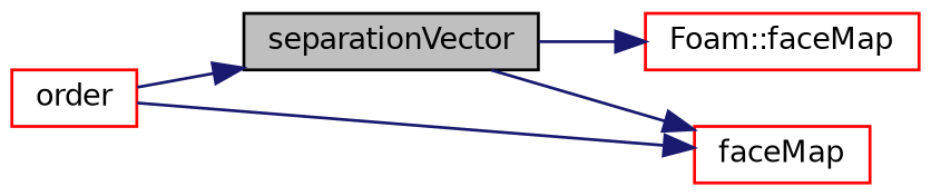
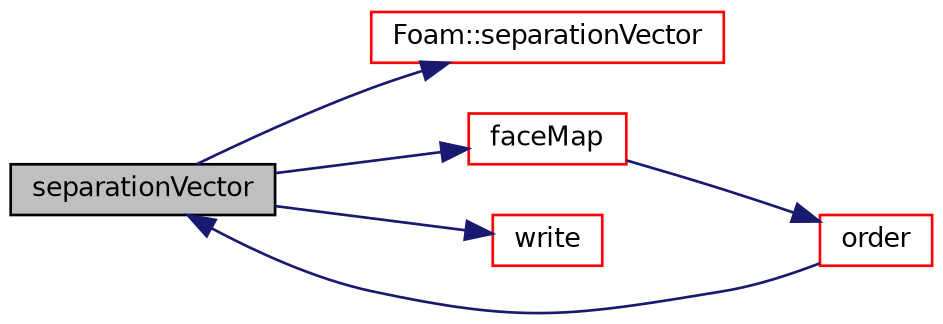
  digraph {
    rankdir=LR
    node [color=red fontname=Helvetica fontsize=10 shape=record]
    edge [color=midnightblue fontname=Helvetica fontsize=10 labelfontname=Helvetica labelfontsize=10 style=solid]
    n1 [color=black fillcolor=grey75 fontcolor=black height=0.2 label=separationVector style=filled width=0.4]
-   n2 [height=0.2 label="Foam::faceMap" width=0.4]
+   n2 [height=0.2 label="Foam::separationVector" width=0.4]
    n3 [height=0.2 label=faceMap width=0.4]
+   n4 [height=0.2 label=write width=0.4]
    n5 [height=0.2 label=order width=0.4]
    n1 -> n2
    n1 -> n3
-   n5 -> n3
+   n1 -> n4
+   n3 -> n5
    n5 -> n1
  }
